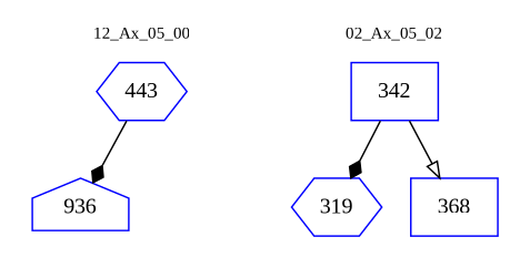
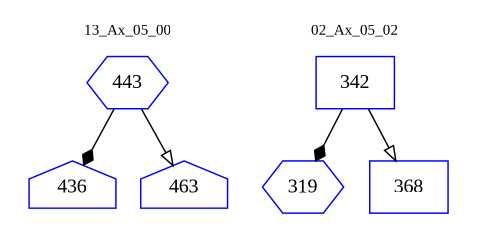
  digraph {
    fontname="Liberation Serif"
    node [color=blue fontname="Liberation Serif" shape=hexagon]
    edge [arrowhead=diamond color=black fontname="Liberation Serif"]
    n1 [label=443]
-   n2 [label=936 shape=house]
+   n2 [label=436 shape=house]
+   n3 [label=463 shape=house]
    n4 [label=342 shape=box]
    n5 [label=319]
    n6 [label=368 shape=box]
    subgraph cluster_1 {
      color=white
      fontsize=10
-     label="12_Ax_05_00"
+     label="13_Ax_05_00"
      n1
      n2
+     n3
    }
    subgraph cluster_2 {
      color=white
      fontsize=10
      label="02_Ax_05_02"
      n4
      n5
      n6
    }
    n1 -> n2
+   n1 -> n3 [arrowhead=onormal]
    n4 -> n5
    n4 -> n6 [arrowhead=onormal]
  }
